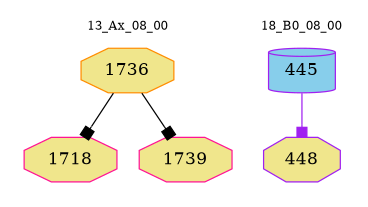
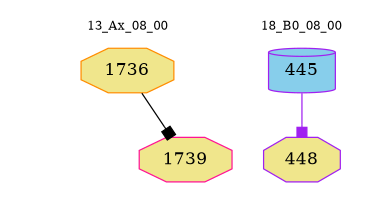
  digraph {
    node [color=deeppink fillcolor=khaki shape=octagon style=filled]
    edge [arrowhead=box color=black]
    n1 [color=darkorange label=1736]
-   n2 [label=1718]
    n3 [label=1739]
    n4 [color=purple fillcolor=skyblue label=445 shape=cylinder]
    n5 [color=purple label=448]
    subgraph cluster_1 {
      color=white
      fontsize=10
      label="13_Ax_08_00"
      n1
-     n2
      n3
    }
    subgraph cluster_2 {
      color=white
      fontsize=10
      label="18_B0_08_00"
      n4
      n5
    }
-   n1 -> n2
    n1 -> n3
    n4 -> n5 [color=purple]
  }
